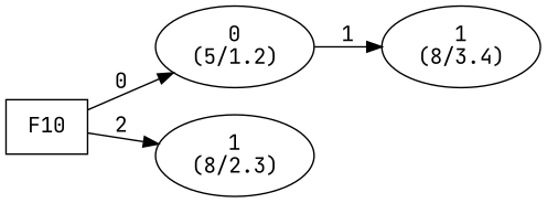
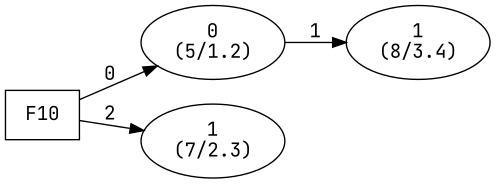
  digraph {
    fontname="JetBrains Mono"
    rankdir=LR
    node [fontname="JetBrains Mono" shape=ellipse]
    edge [fontname="JetBrains Mono"]
    n1 [label="F10\n" shape=box]
    n2 [label="0\n(5/1.2)"]
-   n3 [label="1\n(8/2.3)"]
+   n3 [label="1\n(7/2.3)"]
    n4 [label="1\n(8/3.4)"]
    n1 -> n2 [label=0]
    n1 -> n3 [label=2]
    n2 -> n4 [label=1]
  }
